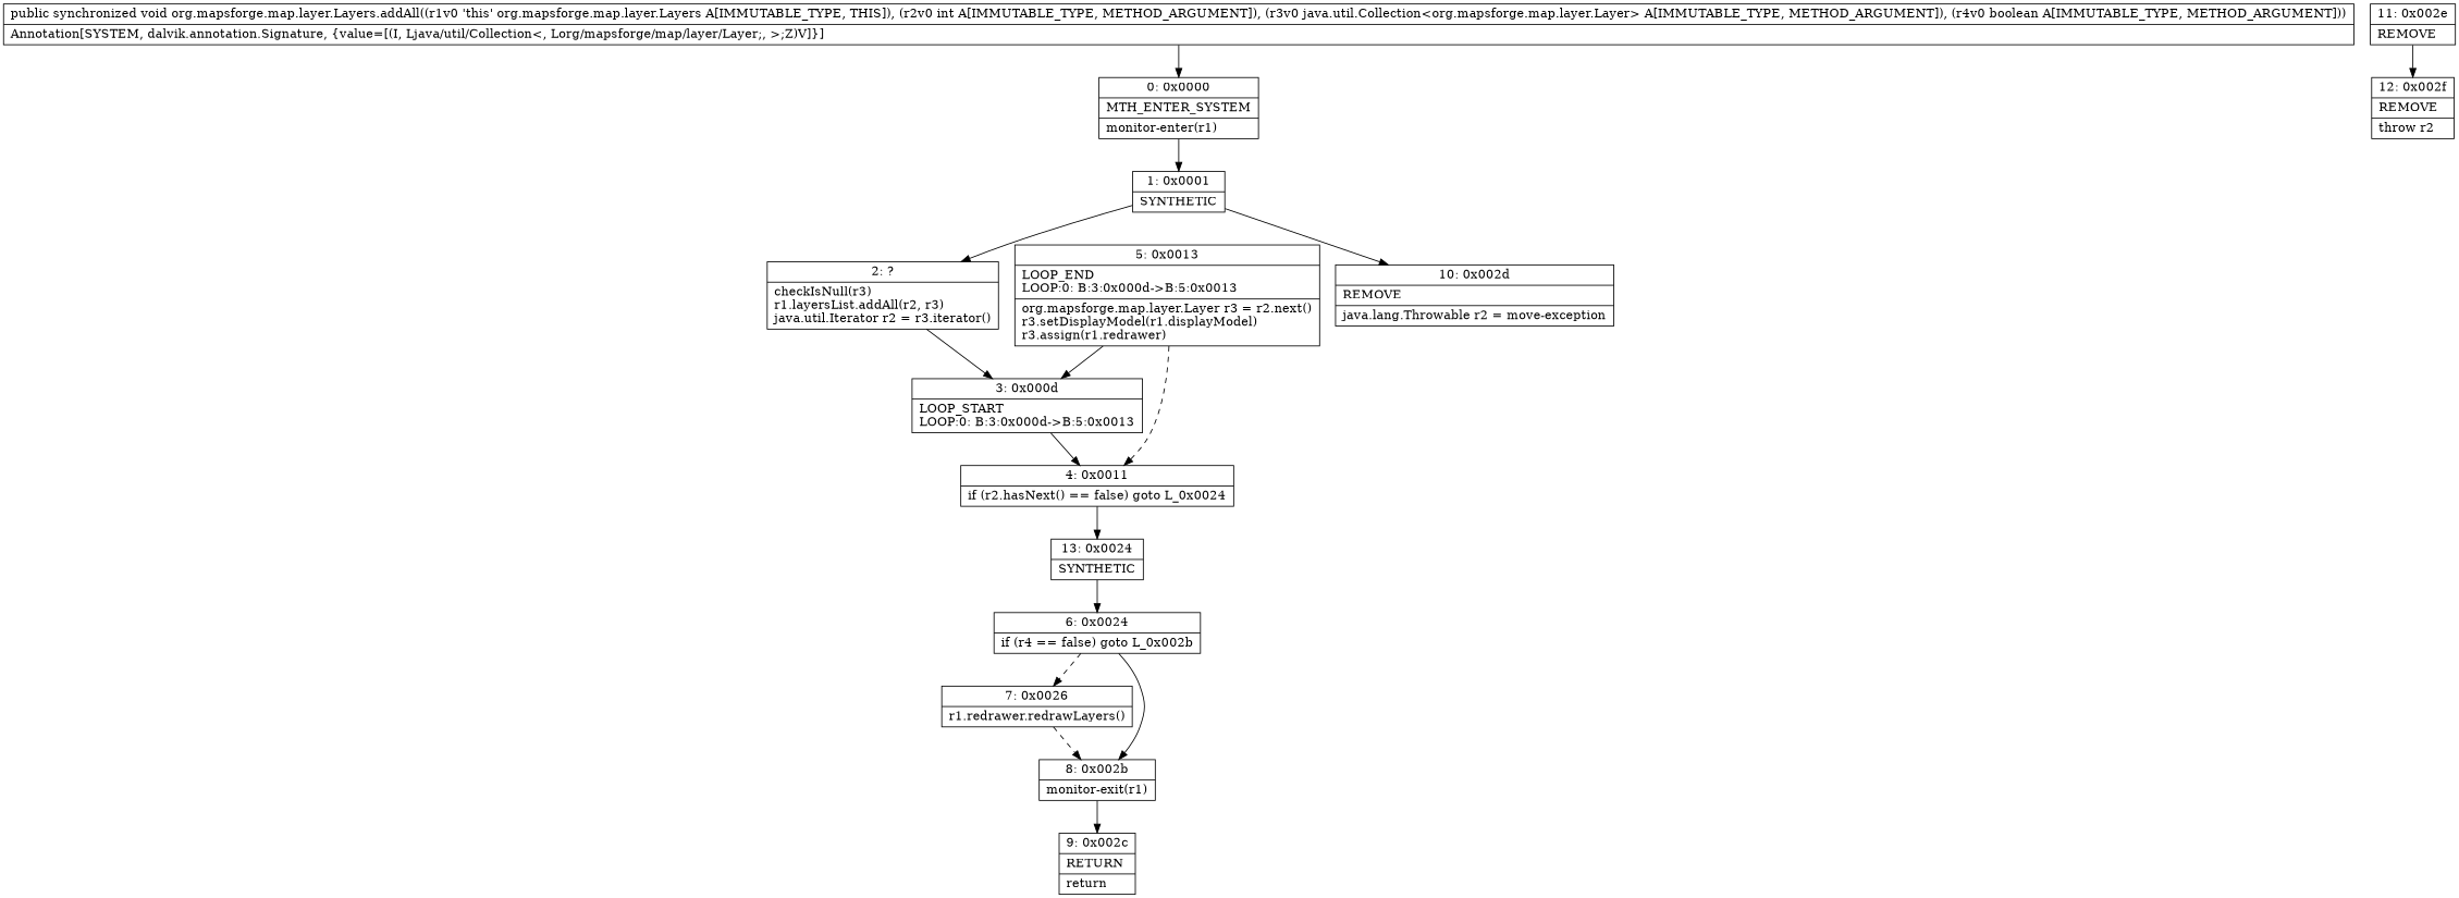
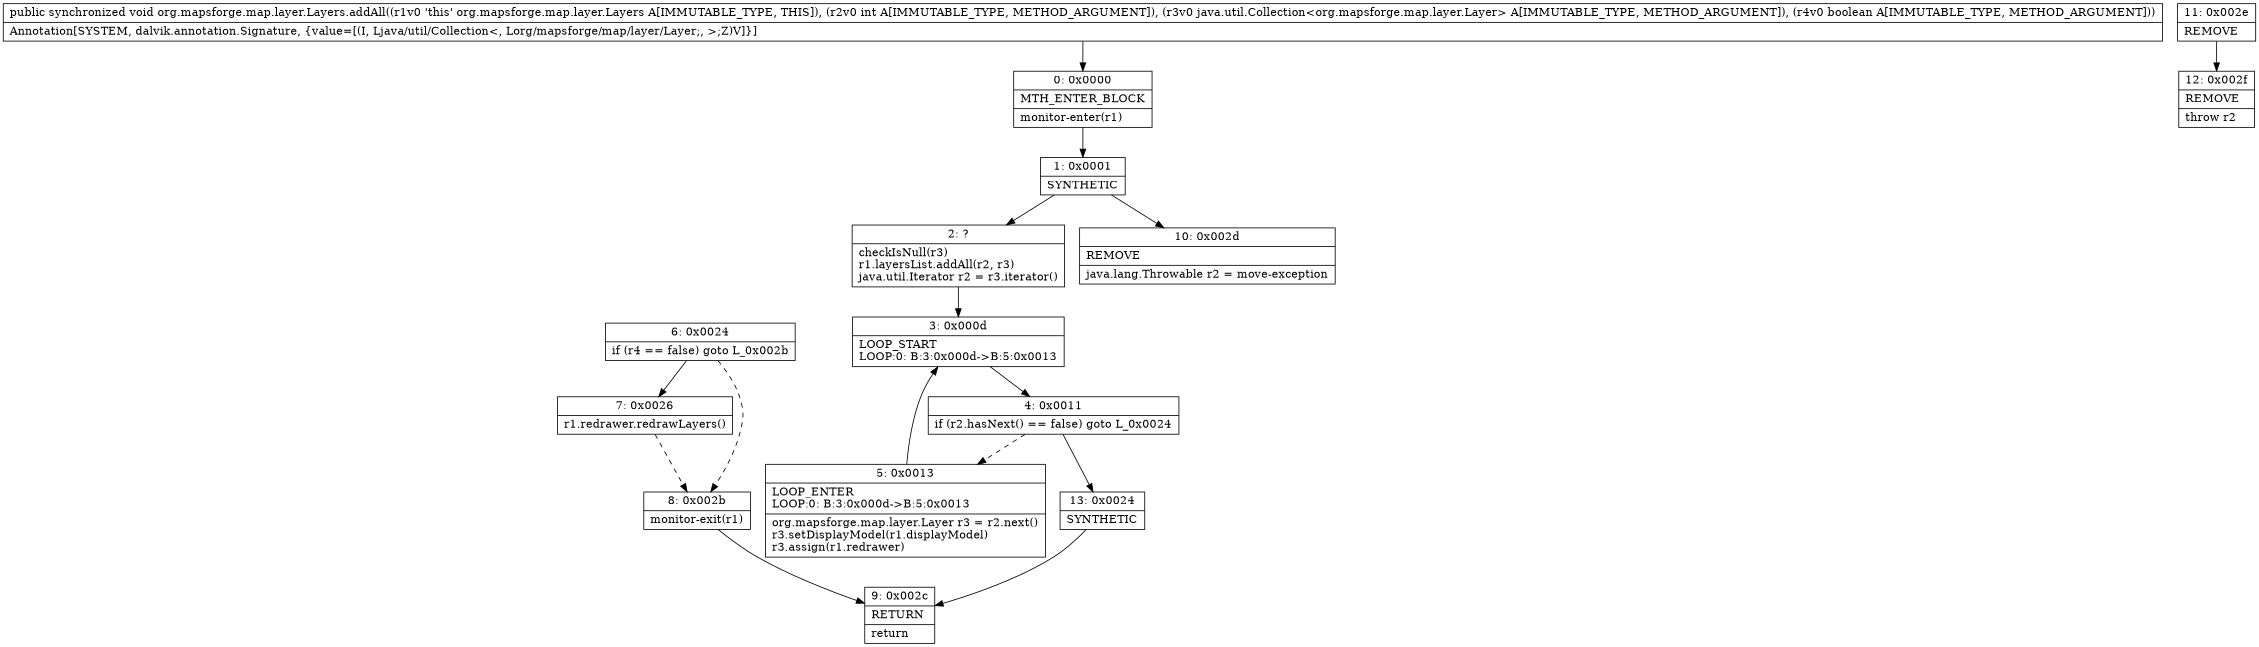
  digraph {
    node [shape=record]
-   n1 [label="{0\:\ 0x0000|MTH_ENTER_SYSTEM\l|monitor\-enter(r1)\l}"]
+   n1 [label="{0\:\ 0x0000|MTH_ENTER_BLOCK\l|monitor\-enter(r1)\l}"]
    n2 [label="{1\:\ 0x0001|SYNTHETIC\l}"]
    n3 [label="{2\:\ ?|checkIsNull(r3)\lr1.layersList.addAll(r2, r3)\ljava.util.Iterator r2 = r3.iterator()\l}"]
    n4 [label="{10\:\ 0x002d|REMOVE\l|java.lang.Throwable r2 = move\-exception\l}"]
    n5 [label="{3\:\ 0x000d|LOOP_START\lLOOP:0: B:3:0x000d\-\>B:5:0x0013\l}"]
    n6 [label="{4\:\ 0x0011|if (r2.hasNext() == false) goto L_0x0024\l}"]
-   n7 [label="{5\:\ 0x0013|LOOP_END\lLOOP:0: B:3:0x000d\-\>B:5:0x0013\l|org.mapsforge.map.layer.Layer r3 = r2.next()\lr3.setDisplayModel(r1.displayModel)\lr3.assign(r1.redrawer)\l}"]
+   n7 [label="{5\:\ 0x0013|LOOP_ENTER\lLOOP:0: B:3:0x000d\-\>B:5:0x0013\l|org.mapsforge.map.layer.Layer r3 = r2.next()\lr3.setDisplayModel(r1.displayModel)\lr3.assign(r1.redrawer)\l}"]
    n8 [label="{13\:\ 0x0024|SYNTHETIC\l}"]
    n9 [label="{6\:\ 0x0024|if (r4 == false) goto L_0x002b\l}"]
    n10 [label="{7\:\ 0x0026|r1.redrawer.redrawLayers()\l}"]
    n11 [label="{8\:\ 0x002b|monitor\-exit(r1)\l}"]
    n12 [label="{9\:\ 0x002c|RETURN\l|return\l}"]
    n13 [label="{11\:\ 0x002e|REMOVE\l}"]
    n14 [label="{12\:\ 0x002f|REMOVE\l|throw r2\l}"]
    n15 [label="{public synchronized void org.mapsforge.map.layer.Layers.addAll((r1v0 'this' org.mapsforge.map.layer.Layers A[IMMUTABLE_TYPE, THIS]), (r2v0 int A[IMMUTABLE_TYPE, METHOD_ARGUMENT]), (r3v0 java.util.Collection\<org.mapsforge.map.layer.Layer\> A[IMMUTABLE_TYPE, METHOD_ARGUMENT]), (r4v0 boolean A[IMMUTABLE_TYPE, METHOD_ARGUMENT]))  | Annotation[SYSTEM, dalvik.annotation.Signature, \{value=[(I, Ljava\/util\/Collection\<, Lorg\/mapsforge\/map\/layer\/Layer;, \>;Z)V]\}]\l}"]
    n1 -> n2
    n2 -> n3
    n2 -> n4
    n3 -> n5
    n5 -> n6
-   n7 -> n6 [style=dashed]
+   n6 -> n7 [style=dashed]
    n6 -> n8
    n7 -> n5
-   n8 -> n9
-   n9 -> n10 [style=dashed]
-   n9 -> n11
+   n8 -> n12
+   n9 -> n10 [style=solid]
+   n9 -> n11 [style=dashed]
    n10 -> n11 [style=dashed]
    n11 -> n12
    n13 -> n14
    n15 -> n1
  }
